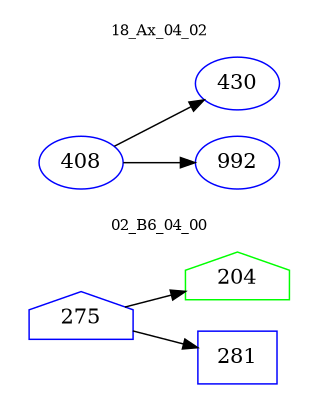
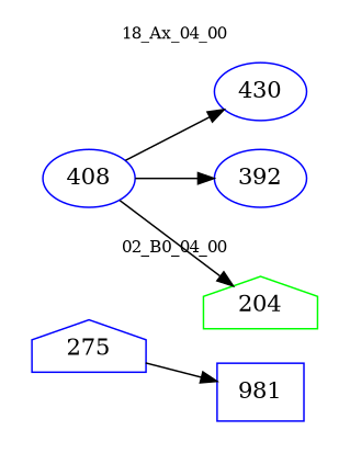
  digraph {
    rankdir=LR
    node [color=blue shape=ellipse]
    edge [color=black]
    n1 [label=408]
-   n2 [label=992]
+   n2 [label=392]
    n3 [label=430]
    n4 [label=275 shape=house]
    n5 [color=green label=204 shape=house]
-   n6 [label=281 shape=box]
+   n6 [label=981 shape=box]
    subgraph cluster_1 {
      color=white
      fontsize=10
-     label="18_Ax_04_02"
+     label="18_Ax_04_00"
      n1
      n2
      n3
    }
    subgraph cluster_2 {
      color=white
      fontsize=10
-     label="02_B6_04_00"
+     label="02_B0_04_00"
      n4
      n5
      n6
    }
    n1 -> n2
    n1 -> n3
-   n4 -> n5
+   n1 -> n5
    n4 -> n6
  }
